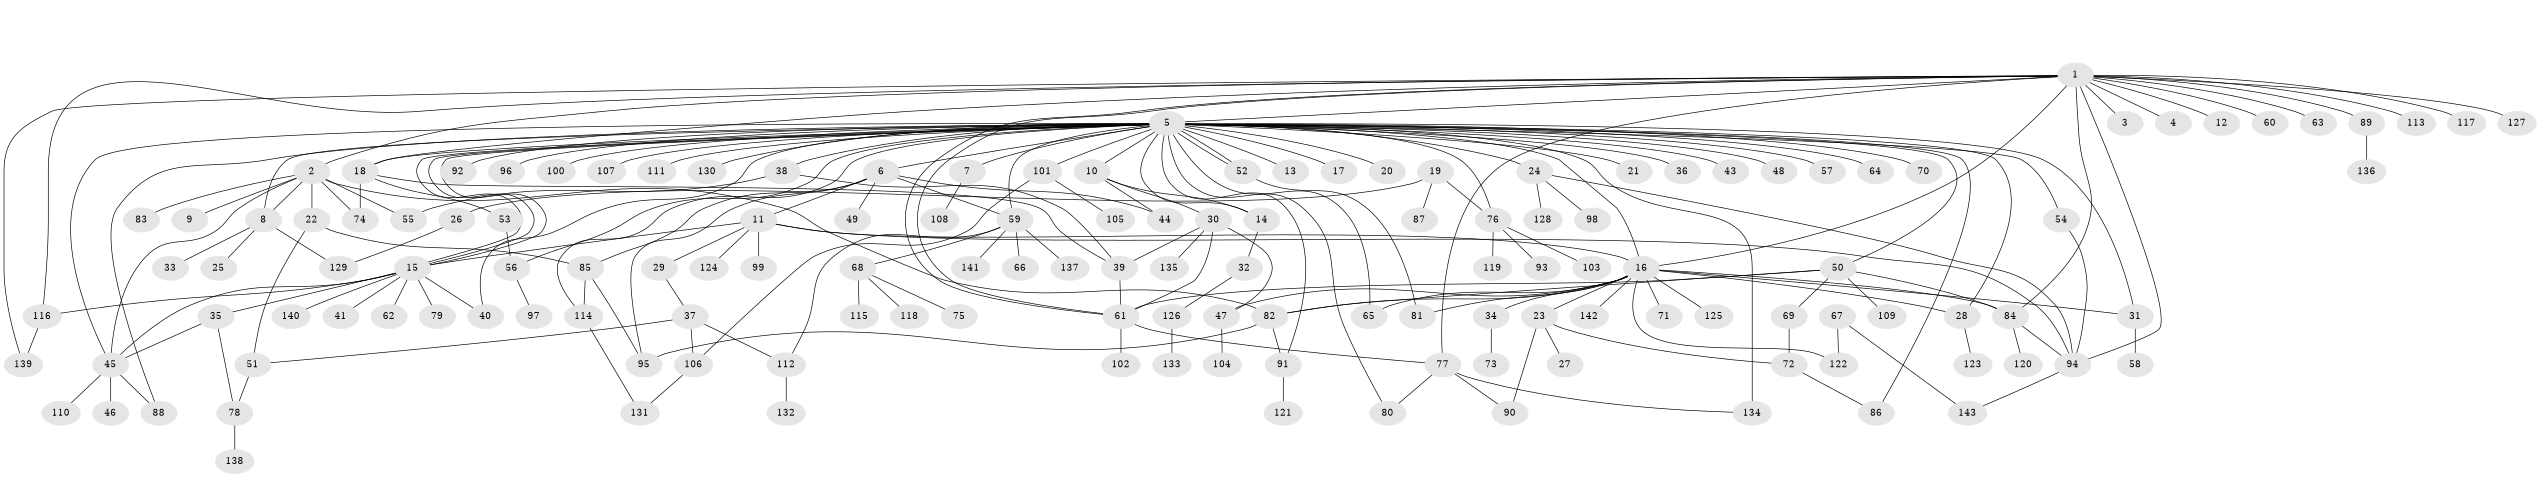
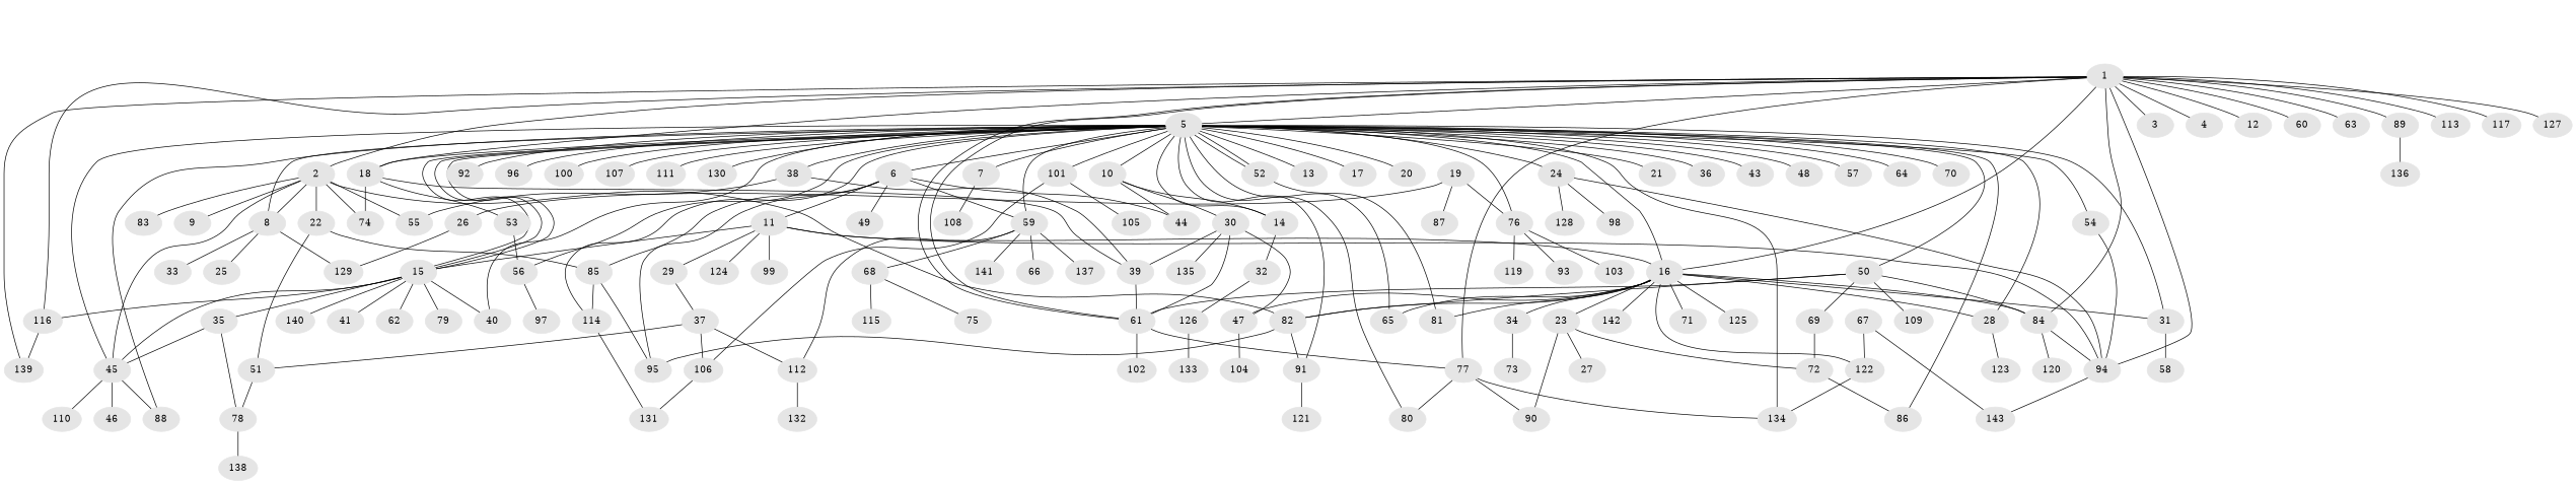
  graph {
    node [color=gray90 style=filled]
    1
    2
    3
    4
    5
    12
    16
    18
    60
    61
    63
    77
    84
    89
    94
    113
    116
    117
    127
    139
    8
    9
    22
    45
    55
    74
    82
    83
    6
    7
    10
    13
    14
    15
    17
    20
    21
    24
    28
    31
    36
    38
    40
    43
    48
    50
    52
    54
    56
    57
    59
    64
    65
    70
    80
    86
    88
    91
    92
    96
    100
    101
    107
    111
    114
    130
    134
    76
    23
    34
    47
    71
    81
    122
    125
    142
    39
    53
    102
    90
    120
    136
    143
    25
    33
    129
    85
    51
    46
    110
    95
    11
    44
    49
    108
    30
    32
    35
    41
    62
    79
    140
    19
    26
    87
    98
    128
    123
    58
    69
    109
    97
    112
    66
    68
    137
    141
    121
    106
    105
    131
    29
    99
    124
    135
    37
    126
    78
    27
    72
    73
    104
    67
    93
    103
    119
    133
    138
    132
    75
    115
-   118
    1 -- 2
    1 -- 3
    1 -- 4
    1 -- 5
    1 -- 12
    1 -- 16
    1 -- 18
    1 -- 60
    1 -- 61
    1 -- 61
    1 -- 63
    1 -- 77
    1 -- 84
    1 -- 89
    1 -- 94
    1 -- 113
    1 -- 116
    1 -- 117
    1 -- 127
    1 -- 139
    2 -- 8
    2 -- 9
    2 -- 22
    2 -- 45
    2 -- 55
    2 -- 74
    2 -- 82
    2 -- 83
    5 -- 16
    5 -- 18
    5 -- 8
    5 -- 45
    5 -- 6
    5 -- 7
    5 -- 10
    5 -- 13
    5 -- 14
    5 -- 15
    5 -- 15
    5 -- 15
    5 -- 17
    5 -- 20
    5 -- 21
    5 -- 24
    5 -- 28
    5 -- 31
    5 -- 36
    5 -- 38
    5 -- 40
    5 -- 43
    5 -- 48
    5 -- 50
    5 -- 52
    5 -- 52
    5 -- 54
    5 -- 56
    5 -- 57
    5 -- 59
    5 -- 64
    5 -- 65
    5 -- 70
    5 -- 80
    5 -- 86
    5 -- 88
    5 -- 91
    5 -- 92
    5 -- 96
    5 -- 100
    5 -- 101
    5 -- 107
    5 -- 111
    5 -- 114
    5 -- 130
    5 -- 134
    5 -- 76
    16 -- 84
    16 -- 82
    16 -- 28
    16 -- 31
    16 -- 65
    16 -- 23
    16 -- 34
    16 -- 47
    16 -- 71
    16 -- 81
    16 -- 122
    16 -- 125
    16 -- 142
    18 -- 74
    18 -- 39
    18 -- 53
    61 -- 77
    61 -- 102
    77 -- 80
    77 -- 134
    77 -- 90
    84 -- 94
    84 -- 120
    89 -- 136
    94 -- 143
    116 -- 139
    8 -- 25
    8 -- 33
    8 -- 129
    22 -- 85
    22 -- 51
    45 -- 88
    45 -- 46
    45 -- 110
    82 -- 91
    82 -- 95
    6 -- 59
    6 -- 85
    6 -- 95
    6 -- 11
    6 -- 44
    6 -- 49
    7 -- 108
    10 -- 14
    10 -- 44
    10 -- 30
    14 -- 32
    15 -- 116
    15 -- 45
    15 -- 40
    15 -- 35
    15 -- 41
    15 -- 62
    15 -- 79
    15 -- 140
    24 -- 94
    24 -- 98
    24 -- 128
    28 -- 123
    31 -- 58
    38 -- 55
    38 -- 39
    50 -- 61
    50 -- 84
    50 -- 82
    50 -- 69
    50 -- 109
    52 -- 81
    54 -- 94
    56 -- 97
    59 -- 112
    59 -- 66
    59 -- 68
    59 -- 137
    59 -- 141
    91 -- 121
    101 -- 106
    101 -- 105
    114 -- 131
    76 -- 93
    76 -- 103
    76 -- 119
    23 -- 90
    23 -- 27
    23 -- 72
    34 -- 73
    47 -- 104
+   122 -- 134
    39 -- 61
    53 -- 56
    85 -- 114
    85 -- 95
    51 -- 78
    11 -- 16
    11 -- 94
    11 -- 15
    11 -- 29
    11 -- 99
    11 -- 124
    30 -- 61
    30 -- 47
    30 -- 39
    30 -- 135
    32 -- 126
    35 -- 45
    35 -- 78
    19 -- 76
    19 -- 26
    19 -- 87
    26 -- 129
    69 -- 72
    112 -- 132
    68 -- 75
    68 -- 115
-   68 -- 118
    106 -- 131
    29 -- 37
    37 -- 51
    37 -- 112
    37 -- 106
    126 -- 133
    78 -- 138
    72 -- 86
    67 -- 122
    67 -- 143
  }
